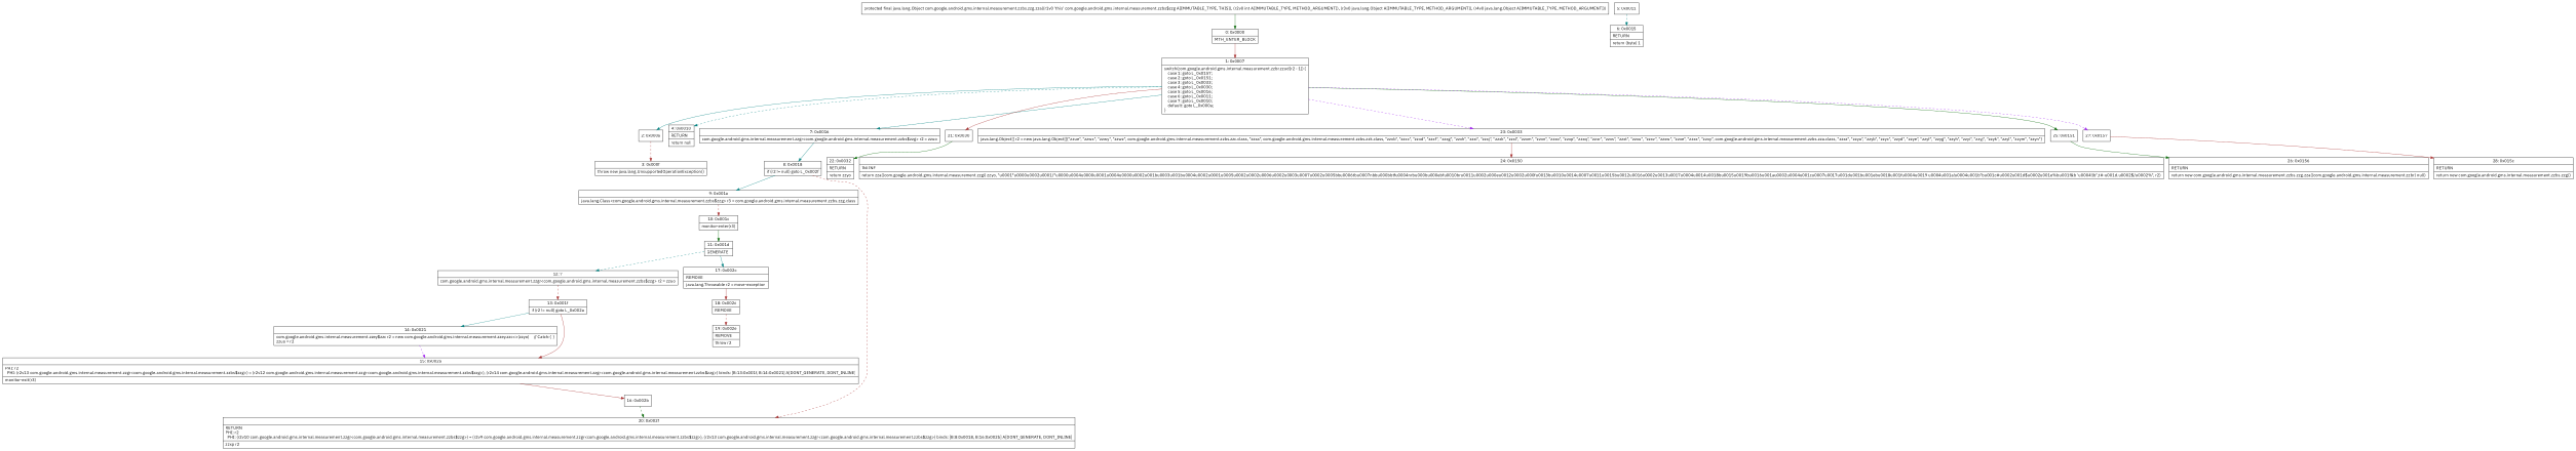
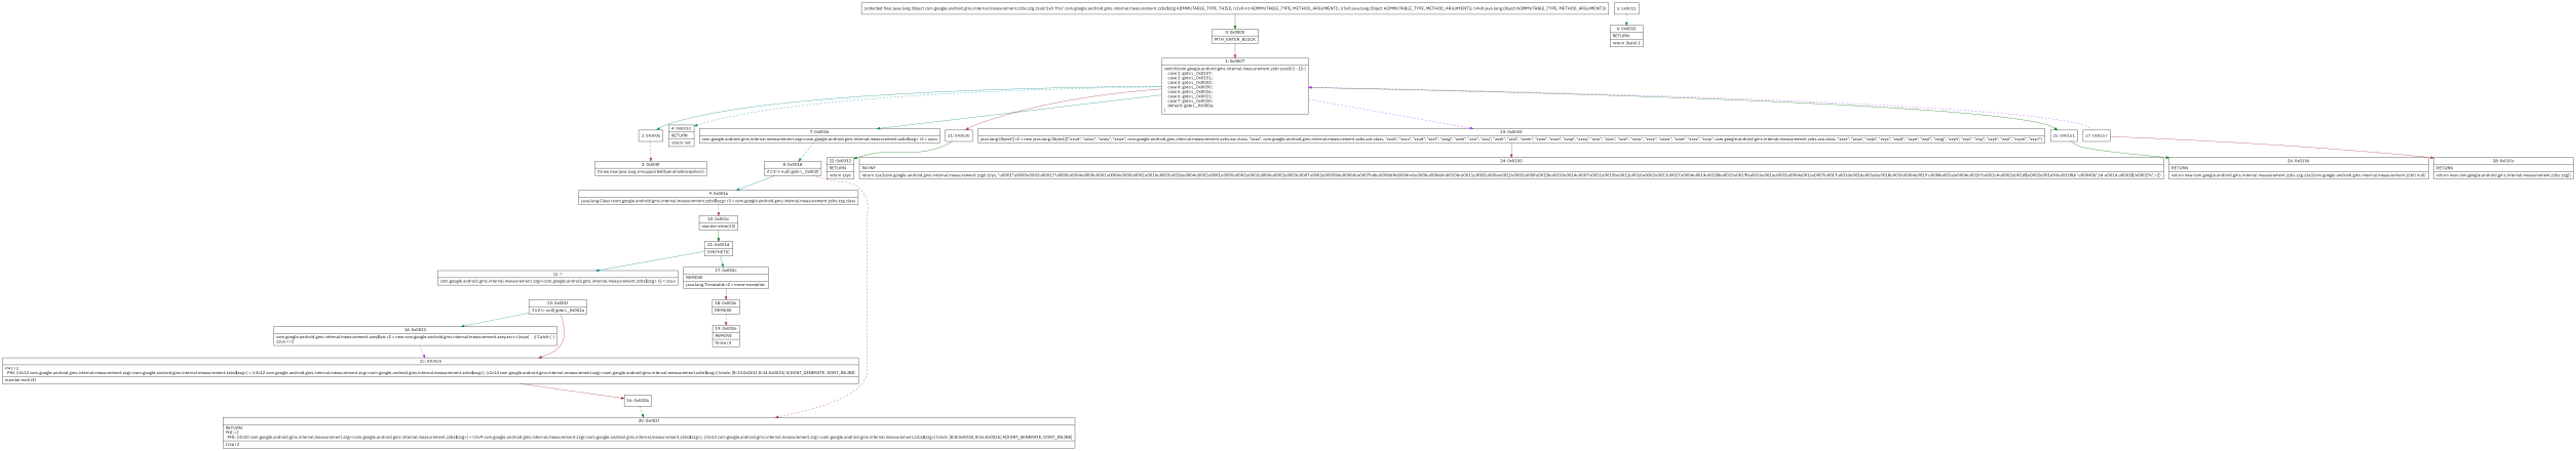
  digraph {
    fontname="IBM Plex Sans"
    node [fontname="IBM Plex Sans" shape=record]
    edge [color=brown fontname="IBM Plex Sans" style=solid]
    n1 [label="{0\:\ 0x0000|MTH_ENTER_BLOCK\l}"]
    n2 [label="{1\:\ 0x0007|switch(com.google.android.gms.internal.measurement.zzbr.zzud[r2 \- 1]) \{\l    case 1: goto L_0x0157;\l    case 2: goto L_0x0151;\l    case 3: goto L_0x0033;\l    case 4: goto L_0x0030;\l    case 5: goto L_0x0016;\l    case 6: goto L_0x0011;\l    case 7: goto L_0x0010;\l    default: goto L_0x000a;\l\}\l}"]
    n3 [label="{2\:\ 0x000a}"]
    n4 [label="{4\:\ 0x0010|RETURN\l|return null\l}"]
    n5 [label="{7\:\ 0x0016|com.google.android.gms.internal.measurement.zzgr\<com.google.android.gms.internal.measurement.zzbs$zzg\> r2 = zzuo\l}"]
    n6 [label="{21\:\ 0x0030}"]
    n7 [label="{23\:\ 0x0033|java.lang.Object[] r2 = new java.lang.Object[]\{\"zzue\", \"zzwx\", \"zzwy\", \"zzwz\", com.google.android.gms.internal.measurement.zzbs.zzc.class, \"zzxa\", com.google.android.gms.internal.measurement.zzbs.zzk.class, \"zzxb\", \"zzxc\", \"zzxd\", \"zzxf\", \"zzxg\", \"zzxh\", \"zzxi\", \"zzxj\", \"zzxk\", \"zzxl\", \"zzxm\", \"zzxn\", \"zzxo\", \"zzxp\", \"zzxq\", \"zzxr\", \"zzxs\", \"zzxt\", \"zzxu\", \"zzxv\", \"zzxw\", \"zzxe\", \"zzxx\", \"zzxy\", com.google.android.gms.internal.measurement.zzbs.zza.class, \"zzxz\", \"zzya\", \"zzyb\", \"zzyc\", \"zzyd\", \"zzye\", \"zzyf\", \"zzyg\", \"zzyh\", \"zzyi\", \"zzyj\", \"zzyk\", \"zzyl\", \"zzym\", \"zzyn\"\}\l}"]
    n8 [label="{25\:\ 0x0151}"]
    n9 [label="{27\:\ 0x0157}"]
    n10 [label="{3\:\ 0x000f|throw new java.lang.UnsupportedOperationException()\l}"]
    n11 [label="{5\:\ 0x0011}"]
    n12 [label="{6\:\ 0x0015|RETURN\l|return (byte) 1\l}"]
    n13 [label="{8\:\ 0x0018|if (r2 != null) goto L_0x002f\l}"]
    n14 [label="{22\:\ 0x0032|RETURN\l|return zzyo\l}"]
    n15 [label="{24\:\ 0x0150|INLINE\l|return zza((com.google.android.gms.internal.measurement.zzgi) zzyo, \"u0001*u0000u0002u0001\/*u0000u0004u0000u0001u0004u0000u0002u001bu0003u001bu0004u0002u0001u0005u0002u0002u0006u0002u0003u0007u0002u0005bbu0006tbu0007nbbu000bbtfu0004nrbu000bu000ebfu0010bru0011u0002u000eu0012u0002u000fu0013bu0010u0014u0007u0011u0015bu0012u0016u0002u0013u0017u0004u0014u0018bu0015u0019bu0016u001au0002u0004u001cu0007u0017u001du001bu001ebu0018u001fu0004u0019 u0004u001a!u0004u001b\"bu001c#u0002u001d$u0002u001e%bu001f&b 'u0004!)b\",t#\-u001d.u0002$\/u0002%\", r2)\l}"]
    n16 [label="{26\:\ 0x0156|RETURN\l|return new com.google.android.gms.internal.measurement.zzbs.zzg.zza((com.google.android.gms.internal.measurement.zzbr) null)\l}"]
    n17 [label="{28\:\ 0x015c|RETURN\l|return new com.google.android.gms.internal.measurement.zzbs.zzg()\l}"]
    n18 [label="{9\:\ 0x001a|java.lang.Class\<com.google.android.gms.internal.measurement.zzbs$zzg\> r3 = com.google.android.gms.internal.measurement.zzbs.zzg.class\l}"]
    n19 [label="{20\:\ 0x002f|RETURN\lPHI: r2 \l  PHI: (r2v10 com.google.android.gms.internal.measurement.zzgr\<com.google.android.gms.internal.measurement.zzbs$zzg\>) = (r2v9 com.google.android.gms.internal.measurement.zzgr\<com.google.android.gms.internal.measurement.zzbs$zzg\>), (r2v13 com.google.android.gms.internal.measurement.zzgr\<com.google.android.gms.internal.measurement.zzbs$zzg\>) binds: [B:8:0x0018, B:16:0x002b] A[DONT_GENERATE, DONT_INLINE]\l|zzxp r2\l}"]
    n20 [label="{10\:\ 0x001c|monitor\-enter(r3)\l}"]
-   n21 [label="{11\:\ 0x001d|GENERATE\l}"]
+   n21 [label="{11\:\ 0x001d|SYNTHETIC\l}"]
    n22 [label="{12\:\ ?|com.google.android.gms.internal.measurement.zzgr\<com.google.android.gms.internal.measurement.zzbs$zzg\> r2 = zzuo\l}"]
    n23 [label="{17\:\ 0x002c|REMOVE\l|java.lang.Throwable r2 = move\-exception\l}"]
    n24 [label="{13\:\ 0x001f|if (r2 != null) goto L_0x002a\l}"]
    n25 [label="{18\:\ 0x002d|REMOVE\l}"]
    n26 [label="{14\:\ 0x0021|com.google.android.gms.internal.measurement.zzey$zzc r2 = new com.google.android.gms.internal.measurement.zzey.zzc\<\>(zzyo)     \/\/ Catch:\{  \}\lzzuo = r2\l}"]
    n27 [label="{15\:\ 0x002a|PHI: r2 \l  PHI: (r2v13 com.google.android.gms.internal.measurement.zzgr\<com.google.android.gms.internal.measurement.zzbs$zzg\>) = (r2v12 com.google.android.gms.internal.measurement.zzgr\<com.google.android.gms.internal.measurement.zzbs$zzg\>), (r2v14 com.google.android.gms.internal.measurement.zzgr\<com.google.android.gms.internal.measurement.zzbs$zzg\>) binds: [B:13:0x001f, B:14:0x0021] A[DONT_GENERATE, DONT_INLINE]\l|monitor\-exit(r3)\l}"]
    n28 [label="{16\:\ 0x002b}"]
    n29 [label="{19\:\ 0x002e|REMOVE\l|throw r2\l}"]
    n30 [label="{protected final java.lang.Object com.google.android.gms.internal.measurement.zzbs.zzg.zza((r1v0 'this' com.google.android.gms.internal.measurement.zzbs$zzg A[IMMUTABLE_TYPE, THIS]), (r2v0 int A[IMMUTABLE_TYPE, METHOD_ARGUMENT]), (r3v0 java.lang.Object A[IMMUTABLE_TYPE, METHOD_ARGUMENT]), (r4v0 java.lang.Object A[IMMUTABLE_TYPE, METHOD_ARGUMENT])) }"]
    n1 -> n2
    n2 -> n3 [color=teal]
    n2 -> n4 [color=teal style=dashed]
    n2 -> n5 [color=teal]
    n2 -> n6
    n2 -> n7 [color=purple style=dashed]
    n2 -> n8 [color=darkgreen]
-   n2 -> n9 [color=purple style=dashed]
+   n9 -> n2 [color=purple style=dashed]
    n3 -> n10 [style=dashed]
-   n5 -> n13 [color=teal]
+   n5 -> n13 [color=teal style=dashed]
    n6 -> n14 [color=darkgreen]
    n7 -> n15
    n8 -> n16 [color=darkgreen]
    n9 -> n17
    n11 -> n12 [color=teal style=dashed]
    n13 -> n18 [color=teal]
    n13 -> n19 [style=dashed]
    n18 -> n20 [style=dashed]
    n20 -> n21 [color=darkgreen]
-   n21 -> n22 [color=teal style=dashed]
+   n21 -> n22 [color=teal]
    n21 -> n23 [color=teal]
-   n22 -> n24 [style=dashed]
    n23 -> n25
    n24 -> n26 [color=teal]
    n24 -> n27
    n25 -> n29 [style=dashed]
    n26 -> n27 [color=purple style=dashed]
    n27 -> n28
    n28 -> n19 [color=darkgreen style=dashed]
    n30 -> n1 [color=darkgreen]
  }
